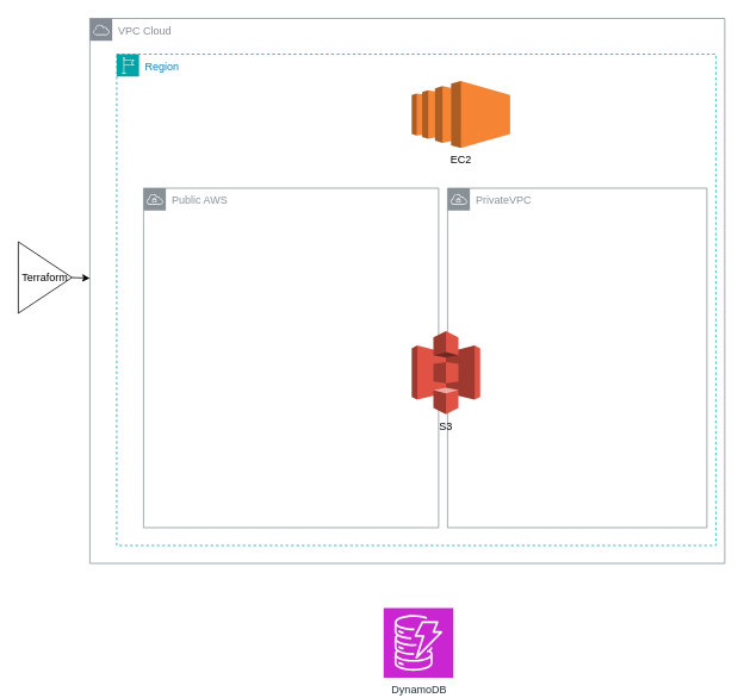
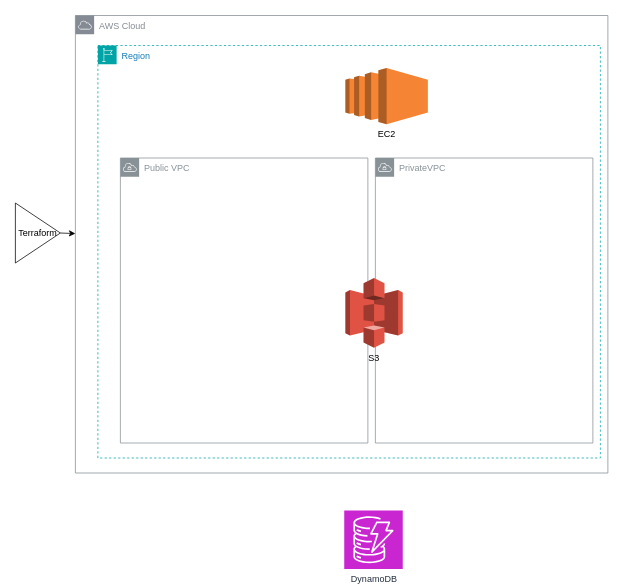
  <mxCell id="0" />
  <mxCell id="1" parent="0" />
- <mxCell id="2" value="VPC Cloud" style="sketch=0;outlineConnect=0;gradientColor=none;html=1;whiteSpace=wrap;fontSize=12;fontStyle=0;shape=mxgraph.aws4.group;grIcon=mxgraph.aws4.group_aws_cloud;strokeColor=#858B94;fillColor=none;verticalAlign=top;align=left;spacingLeft=30;fontColor=#858B94;dashed=0;" vertex="1" parent="1"><mxGeometry x="100" y="20" width="710" height="610" as="geometry" /></mxCell>
+ <mxCell id="2" value="AWS Cloud" style="sketch=0;outlineConnect=0;gradientColor=none;html=1;whiteSpace=wrap;fontSize=12;fontStyle=0;shape=mxgraph.aws4.group;grIcon=mxgraph.aws4.group_aws_cloud;strokeColor=#858B94;fillColor=none;verticalAlign=top;align=left;spacingLeft=30;fontColor=#858B94;dashed=0;" vertex="1" parent="1"><mxGeometry x="100" y="20" width="710" height="610" as="geometry" /></mxCell>
  <mxCell id="3" value="Region" style="points=[[0,0],[0.25,0],[0.5,0],[0.75,0],[1,0],[1,0.25],[1,0.5],[1,0.75],[1,1],[0.75,1],[0.5,1],[0.25,1],[0,1],[0,0.75],[0,0.5],[0,0.25]];outlineConnect=0;gradientColor=none;html=1;whiteSpace=wrap;fontSize=12;fontStyle=0;container=1;pointerEvents=0;collapsible=0;recursiveResize=0;shape=mxgraph.aws4.group;grIcon=mxgraph.aws4.group_region;strokeColor=#00A4A6;fillColor=none;verticalAlign=top;align=left;spacingLeft=30;fontColor=#147EBA;dashed=1;" vertex="1" parent="1"><mxGeometry x="130" y="60" width="670" height="550" as="geometry" /></mxCell>
- <mxCell id="4" value="Public AWS" style="sketch=0;outlineConnect=0;gradientColor=none;html=1;whiteSpace=wrap;fontSize=12;fontStyle=0;shape=mxgraph.aws4.group;grIcon=mxgraph.aws4.group_vpc;strokeColor=#879196;fillColor=none;verticalAlign=top;align=left;spacingLeft=30;fontColor=#879196;dashed=0;" vertex="1" parent="1"><mxGeometry x="160" y="210" width="330" height="380" as="geometry" /></mxCell>
+ <mxCell id="4" value="Public VPC" style="sketch=0;outlineConnect=0;gradientColor=none;html=1;whiteSpace=wrap;fontSize=12;fontStyle=0;shape=mxgraph.aws4.group;grIcon=mxgraph.aws4.group_vpc;strokeColor=#879196;fillColor=none;verticalAlign=top;align=left;spacingLeft=30;fontColor=#879196;dashed=0;" vertex="1" parent="1"><mxGeometry x="160" y="210" width="330" height="380" as="geometry" /></mxCell>
  <mxCell id="5" value="PrivateVPC" style="sketch=0;outlineConnect=0;gradientColor=none;html=1;whiteSpace=wrap;fontSize=12;fontStyle=0;shape=mxgraph.aws4.group;grIcon=mxgraph.aws4.group_vpc;strokeColor=#879196;fillColor=none;verticalAlign=top;align=left;spacingLeft=30;fontColor=#879196;dashed=0;" vertex="1" parent="1"><mxGeometry x="500" y="210" width="290" height="380" as="geometry" /></mxCell>
  <mxCell id="6" value="EC2" style="outlineConnect=0;dashed=0;verticalLabelPosition=bottom;verticalAlign=top;align=center;html=1;shape=mxgraph.aws3.ec2;fillColor=#F58534;gradientColor=none;" vertex="1" parent="1"><mxGeometry x="460" y="90" width="110" height="75" as="geometry" /></mxCell>
  <mxCell id="7" value="S3" style="outlineConnect=0;dashed=0;verticalLabelPosition=bottom;verticalAlign=top;align=center;html=1;shape=mxgraph.aws3.s3;fillColor=#E05243;gradientColor=none;" vertex="1" parent="1"><mxGeometry x="460" y="370" width="76.5" height="93" as="geometry" /></mxCell>
- <mxCell id="8" value="DynamoDB" style="sketch=0;points=[[0,0,0],[0.25,0,0],[0.5,0,0],[0.75,0,0],[1,0,0],[0,1,0],[0.25,1,0],[0.5,1,0],[0.75,1,0],[1,1,0],[0,0.25,0],[0,0.5,0],[0,0.75,0],[1,0.25,0],[1,0.5,0],[1,0.75,0]];outlineConnect=0;fontColor=#232F3E;fillColor=#C925D1;strokeColor=#ffffff;dashed=0;verticalLabelPosition=bottom;verticalAlign=top;align=center;html=1;fontSize=12;fontStyle=0;aspect=fixed;shape=mxgraph.aws4.resourceIcon;resIcon=mxgraph.aws4.dynamodb;" vertex="1" parent="1"><mxGeometry x="428.5" y="680" width="78" height="78" as="geometry" /></mxCell>
+ <mxCell id="8" value="DynamoDB" style="sketch=0;points=[[0,0,0],[0.25,0,0],[0.5,0,0],[0.75,0,0],[1,0,0],[0,1,0],[0.25,1,0],[0.5,1,0],[0.75,1,0],[1,1,0],[0,0.25,0],[0,0.5,0],[0,0.75,0],[1,0.25,0],[1,0.5,0],[1,0.75,0]];outlineConnect=0;fontColor=#232F3E;fillColor=#C925D1;strokeColor=#ffffff;dashed=0;verticalLabelPosition=bottom;verticalAlign=top;align=center;html=1;fontSize=12;fontStyle=0;aspect=fixed;shape=mxgraph.aws4.resourceIcon;resIcon=mxgraph.aws4.dynamodb;" vertex="1" parent="1"><mxGeometry x="458.5" y="680" width="78" height="78" as="geometry" /></mxCell>
  <mxCell id="9" value="Terraform" style="triangle;whiteSpace=wrap;html=1;" vertex="1" parent="1"><mxGeometry y="270" width="60" height="80" as="geometry" x="20" /></mxCell>
  <mxCell id="10" value="" style="endArrow=classic;html=1;rounded=0;" edge="1" parent="1" target="2"><mxGeometry width="50" height="50" relative="1" as="geometry"><mxPoint x="80" y="310" as="sourcePoint" /><mxPoint x="130" y="260" as="targetPoint" /></mxGeometry></mxCell>
